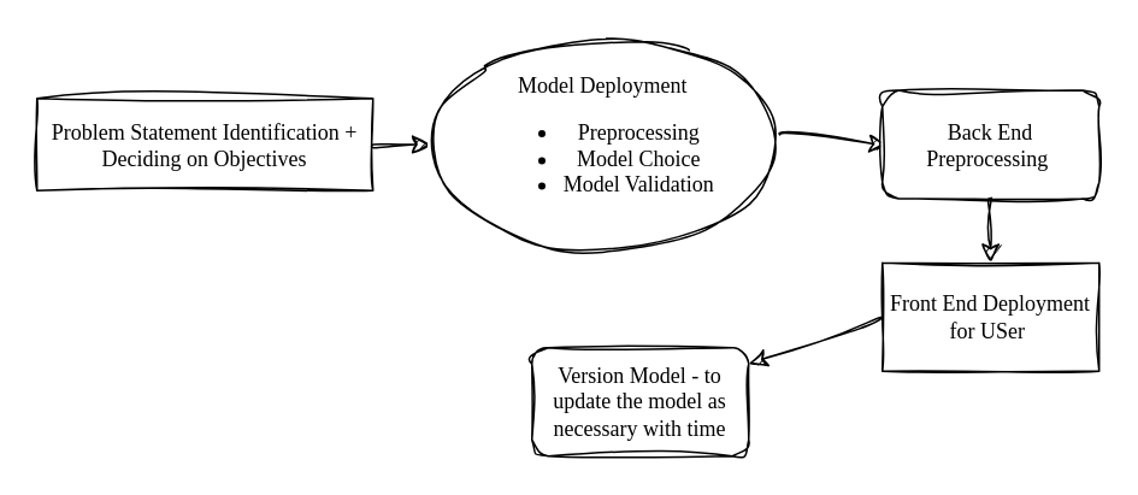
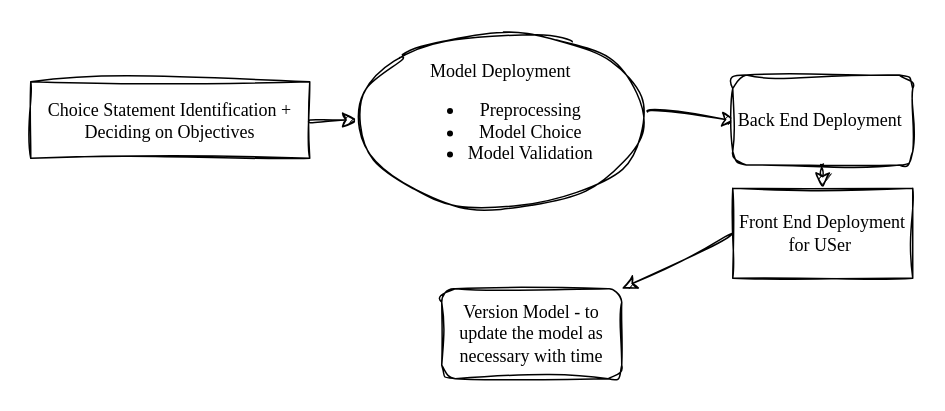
  <mxCell id="0" />
  <mxCell id="1" parent="0" />
- <mxCell id="2" value="Problem Statement Identification + Deciding on Objectives" style="rounded=0;whiteSpace=wrap;html=1;sketch=1;hachureGap=4;jiggle=2;curveFitting=1;fontFamily=Architects Daughter;fontSource=https%3A%2F%2Ffonts.googleapis.com%2Fcss%3Ffamily%3DArchitects%2BDaughter;" vertex="1" parent="1"><mxGeometry x="20" y="54" width="186" height="51" as="geometry" /></mxCell>
+ <mxCell id="2" value="Choice Statement Identification + Deciding on Objectives" style="rounded=0;whiteSpace=wrap;html=1;sketch=1;hachureGap=4;jiggle=2;curveFitting=1;fontFamily=Architects Daughter;fontSource=https%3A%2F%2Ffonts.googleapis.com%2Fcss%3Ffamily%3DArchitects%2BDaughter;" vertex="1" parent="1"><mxGeometry x="20" y="54" width="186" height="51" as="geometry" /></mxCell>
  <mxCell id="3" value="" style="endArrow=classic;html=1;rounded=0;sketch=1;hachureGap=4;jiggle=2;curveFitting=1;fontFamily=Architects Daughter;fontSource=https%3A%2F%2Ffonts.googleapis.com%2Fcss%3Ffamily%3DArchitects%2BDaughter;fontSize=12;startSize=8;endSize=8;curved=1;exitX=1;exitY=0.5;exitDx=0;exitDy=0;" edge="1" parent="1" source="2" target="4"><mxGeometry width="50" height="50" relative="1" as="geometry"><mxPoint x="353" y="265" as="sourcePoint" /><mxPoint x="232" y="75" as="targetPoint" /></mxGeometry></mxCell>
  <mxCell id="4" value="Model Deployment&lt;div&gt;&lt;ul&gt;&lt;li&gt;Preprocessing&lt;/li&gt;&lt;li&gt;Model Choice&lt;/li&gt;&lt;li&gt;Model Validation&lt;/li&gt;&lt;/ul&gt;&lt;/div&gt;" style="ellipse;whiteSpace=wrap;html=1;sketch=1;hachureGap=4;jiggle=2;curveFitting=1;fontFamily=Architects Daughter;fontSource=https%3A%2F%2Ffonts.googleapis.com%2Fcss%3Ffamily%3DArchitects%2BDaughter;" vertex="1" parent="1"><mxGeometry x="238" y="20.5" width="191" height="118" as="geometry" /></mxCell>
  <mxCell id="5" value="" style="endArrow=classic;html=1;rounded=0;sketch=1;hachureGap=4;jiggle=2;curveFitting=1;fontFamily=Architects Daughter;fontSource=https%3A%2F%2Ffonts.googleapis.com%2Fcss%3Ffamily%3DArchitects%2BDaughter;fontSize=12;startSize=8;endSize=8;curved=1;exitX=1.012;exitY=0.454;exitDx=0;exitDy=0;exitPerimeter=0;" edge="1" parent="1" source="4"><mxGeometry width="50" height="50" relative="1" as="geometry"><mxPoint x="353" y="265" as="sourcePoint" /><mxPoint x="491" y="80" as="targetPoint" /></mxGeometry></mxCell>
- <mxCell id="6" value="Back End Preprocessing&amp;nbsp;" style="rounded=1;whiteSpace=wrap;html=1;sketch=1;hachureGap=4;jiggle=2;curveFitting=1;fontFamily=Architects Daughter;fontSource=https%3A%2F%2Ffonts.googleapis.com%2Fcss%3Ffamily%3DArchitects%2BDaughter;" vertex="1" parent="1"><mxGeometry x="488" y="49.5" width="120" height="60" as="geometry" /></mxCell>
+ <mxCell id="6" value="Back End Deployment&amp;nbsp;" style="rounded=1;whiteSpace=wrap;html=1;sketch=1;hachureGap=4;jiggle=2;curveFitting=1;fontFamily=Architects Daughter;fontSource=https%3A%2F%2Ffonts.googleapis.com%2Fcss%3Ffamily%3DArchitects%2BDaughter;" vertex="1" parent="1"><mxGeometry x="488" y="49.5" width="120" height="60" as="geometry" /></mxCell>
  <mxCell id="7" value="" style="endArrow=classic;html=1;rounded=0;sketch=1;hachureGap=4;jiggle=2;curveFitting=1;fontFamily=Architects Daughter;fontSource=https%3A%2F%2Ffonts.googleapis.com%2Fcss%3Ffamily%3DArchitects%2BDaughter;fontSize=12;startSize=8;endSize=8;curved=1;exitX=0.5;exitY=1;exitDx=0;exitDy=0;" edge="1" parent="1" source="6" target="8"><mxGeometry width="50" height="50" relative="1" as="geometry"><mxPoint x="353" y="265" as="sourcePoint" /><mxPoint x="548" y="159" as="targetPoint" /></mxGeometry></mxCell>
- <mxCell id="8" value="Front End Deployment for USer&amp;nbsp;" style="rounded=0;whiteSpace=wrap;html=1;sketch=1;hachureGap=4;jiggle=2;curveFitting=1;fontFamily=Architects Daughter;fontSource=https%3A%2F%2Ffonts.googleapis.com%2Fcss%3Ffamily%3DArchitects%2BDaughter;" vertex="1" parent="1"><mxGeometry x="488" y="145" width="120" height="60" as="geometry" /></mxCell>
+ <mxCell id="8" value="Front End Deployment for USer&amp;nbsp;" style="rounded=0;whiteSpace=wrap;html=1;sketch=1;hachureGap=4;jiggle=2;curveFitting=1;fontFamily=Architects Daughter;fontSource=https%3A%2F%2Ffonts.googleapis.com%2Fcss%3Ffamily%3DArchitects%2BDaughter;" vertex="1" parent="1"><mxGeometry x="488" y="125" width="120" height="60" as="geometry" /></mxCell>
  <mxCell id="9" value="" style="endArrow=classic;html=1;rounded=0;sketch=1;hachureGap=4;jiggle=2;curveFitting=1;fontFamily=Architects Daughter;fontSource=https%3A%2F%2Ffonts.googleapis.com%2Fcss%3Ffamily%3DArchitects%2BDaughter;fontSize=12;startSize=8;endSize=8;curved=1;exitX=0;exitY=0.5;exitDx=0;exitDy=0;" edge="1" parent="1" source="8" target="10"><mxGeometry width="50" height="50" relative="1" as="geometry"><mxPoint x="353" y="265" as="sourcePoint" /><mxPoint x="424" y="181" as="targetPoint" /></mxGeometry></mxCell>
  <mxCell id="10" value="Version Model - to update the model as necessary with time" style="rounded=1;whiteSpace=wrap;html=1;sketch=1;hachureGap=4;jiggle=2;curveFitting=1;fontFamily=Architects Daughter;fontSource=https%3A%2F%2Ffonts.googleapis.com%2Fcss%3Ffamily%3DArchitects%2BDaughter;" vertex="1" parent="1"><mxGeometry x="294" y="192" width="120" height="60" as="geometry" /></mxCell>
